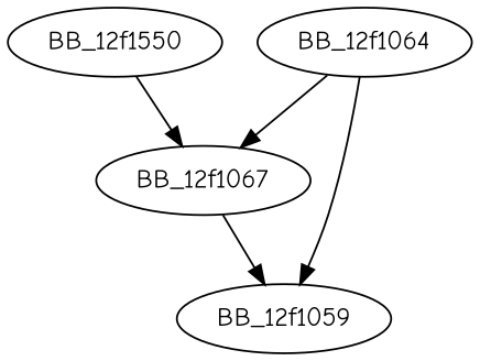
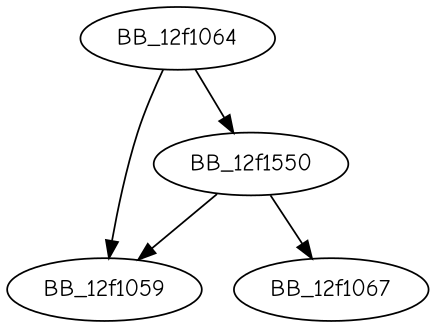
  digraph {
    fontname="Comic Neue"
    node [fontname="Comic Neue"]
    edge [fontname="Comic Neue"]
    n1 [label=BB_12f1550]
    BB_12f1059
    BB_12f1067
    BB_12f1064
-   BB_12f1067 -> BB_12f1059
+   n1 -> BB_12f1059
    n1 -> BB_12f1067
    BB_12f1064 -> BB_12f1059
-   BB_12f1064 -> BB_12f1067
+   BB_12f1064 -> n1
  }
